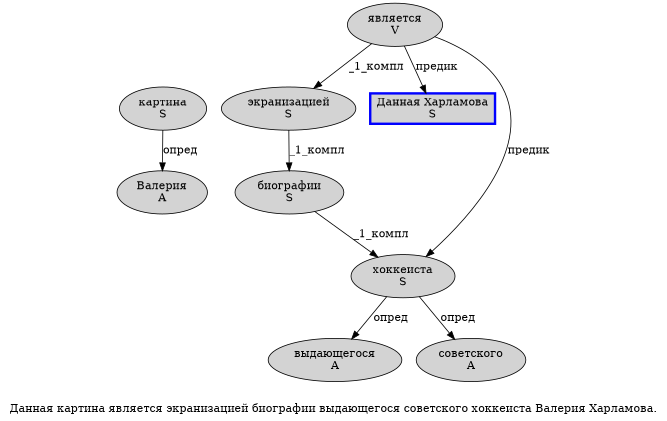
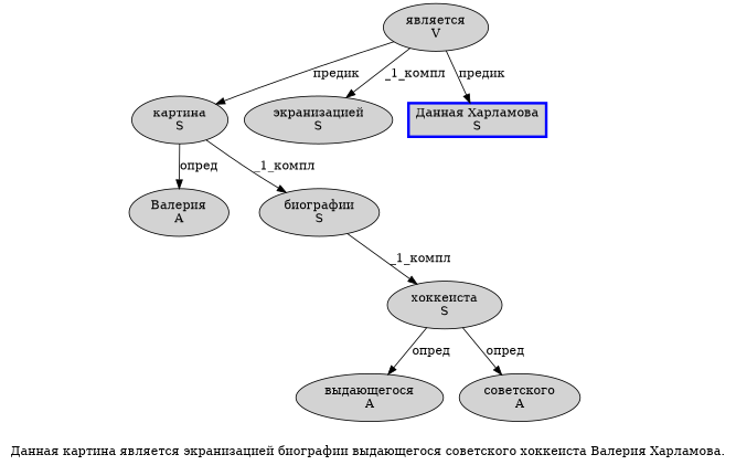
  digraph {
    label="Данная картина является экранизацией биографии выдающегося советского хоккеиста Валерия Харламова."
    node [fillcolor=lightgray penwidth=1 shape=ellipse style=filled]
    n1 [label="Валерия\nA"]
    n2 [label="картина\nS"]
    n3 [label="является\nV"]
    n4 [label="экранизацией\nS"]
    n5 [color=blue label="Данная Харламова\nS" penwidth=3 shape=box]
    n6 [label="биографии\nS"]
    n7 [label="хоккеиста\nS"]
    n8 [label="выдающегося\nA"]
    n9 [label="советского\nA"]
    n2 -> n1 [label="опред"]
-   n3 -> n7 [label="предик"]
+   n3 -> n2 [label="предик"]
    n3 -> n4 [label="_1_компл"]
    n3 -> n5 [label="предик"]
-   n4 -> n6 [label="_1_компл"]
+   n2 -> n6 [label="_1_компл"]
    n6 -> n7 [label="_1_компл"]
    n7 -> n8 [label="опред"]
    n7 -> n9 [label="опред"]
  }
